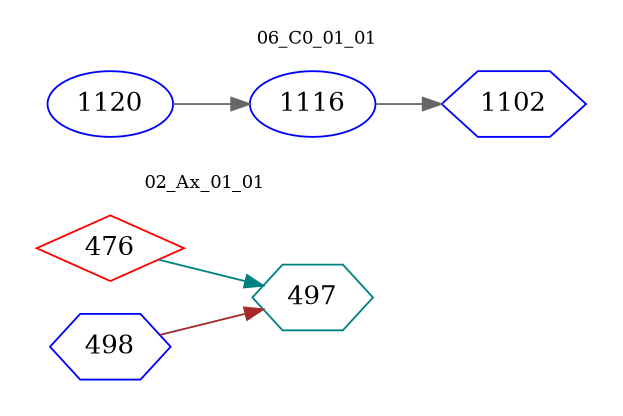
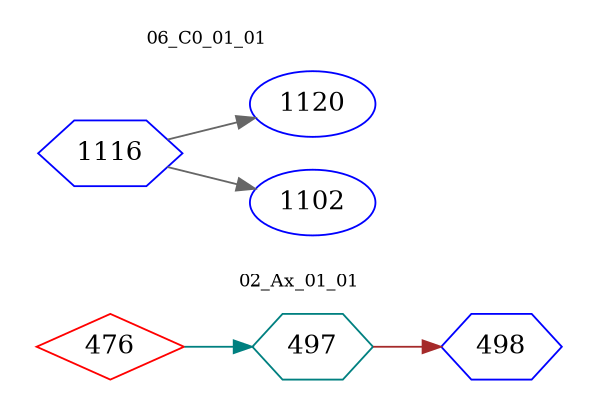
  digraph {
    rankdir=LR
    node [color=blue shape=hexagon]
    edge [color=gray40]
    n1 [color=teal label=497]
    n2 [color=red label=476 shape=diamond]
    n3 [label=498]
-   n4 [label=1116 shape=ellipse]
-   n5 [label=1102]
+   n4 [label=1116]
+   n5 [label=1102 shape=ellipse]
    n6 [label=1120 shape=ellipse]
    subgraph cluster_1 {
      color=white
      fontsize=10
      label="02_Ax_01_01"
      n1
      n2
      n3
    }
    subgraph cluster_2 {
      color=white
      fontsize=10
      label="06_C0_01_01"
      n4
      n5
      n6
    }
-   n3 -> n1 [color=brown]
+   n1 -> n3 [color=brown]
    n2 -> n1 [color=teal]
    n4 -> n5
-   n6 -> n4
+   n4 -> n6
  }
